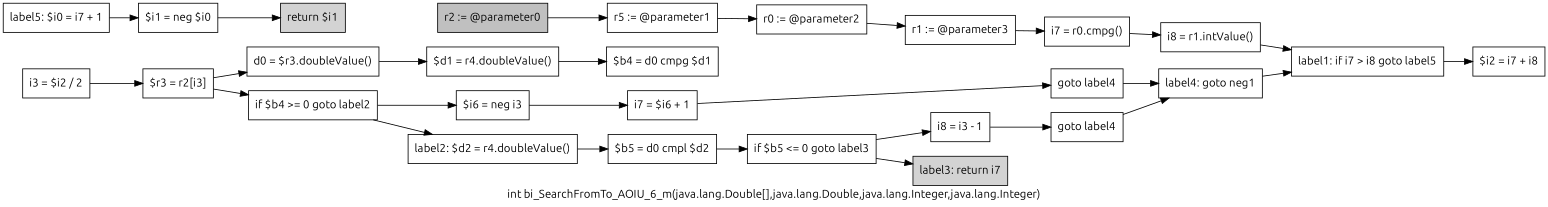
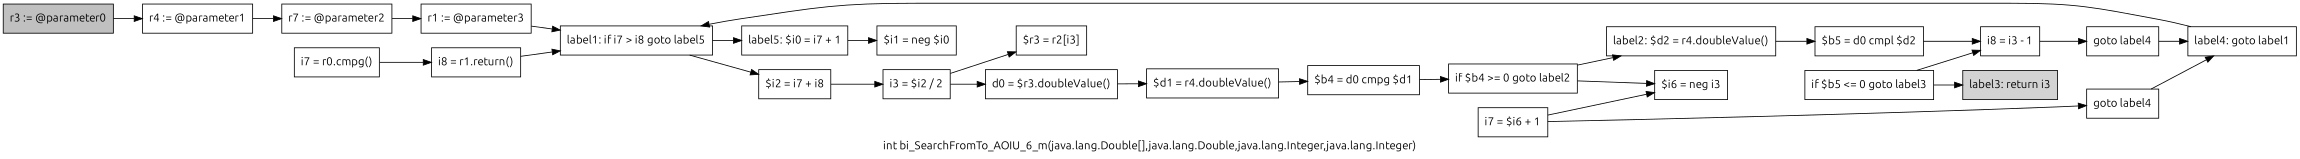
  digraph {
    fontname=Ubuntu
    label="int bi_SearchFromTo_AOIU_6_m(java.lang.Double[],java.lang.Double,java.lang.Integer,java.lang.Integer)"
    rankdir=LR
    node [fontname=Ubuntu shape=box]
    edge [fontname=Ubuntu]
-   n1 [fillcolor=gray label="r2 := @parameter0" style=filled]
-   n2 [label="r5 := @parameter1"]
-   n3 [label="r0 := @parameter2"]
+   n1 [fillcolor=gray label="r3 := @parameter0" style=filled]
+   n2 [label="r4 := @parameter1"]
+   n3 [label="r7 := @parameter2"]
    n4 [label="r1 := @parameter3"]
    n5 [label="i7 = r0.cmpg()"]
-   n6 [label="i8 = r1.intValue()"]
+   n6 [label="i8 = r1.return()"]
    n7 [label="label1: if i7 > i8 goto label5"]
    n8 [label="$i2 = i7 + i8"]
    n9 [label="label5: $i0 = i7 + 1"]
    n10 [label="i3 = $i2 / 2"]
    n11 [label="$i1 = neg $i0"]
    n12 [label="$r3 = r2[i3]"]
-   n13 [fillcolor=lightgray label="return $i1" style=filled]
    n14 [label="d0 = $r3.doubleValue()"]
    n15 [label="$d1 = r4.doubleValue()"]
    n16 [label="$b4 = d0 cmpg $d1"]
    n17 [label="if $b4 >= 0 goto label2"]
    n18 [label="$i6 = neg i3"]
    n19 [label="label2: $d2 = r4.doubleValue()"]
    n20 [label="i7 = $i6 + 1"]
    n21 [label="$b5 = d0 cmpl $d2"]
    n22 [label="goto label4"]
    n23 [label="if $b5 <= 0 goto label3"]
-   n24 [label="label4: goto neg1"]
+   n24 [label="label4: goto label1"]
    n25 [label="i8 = i3 - 1"]
-   n26 [fillcolor=lightgray label="label3: return i7" style=filled]
+   n26 [fillcolor=lightgray label="label3: return i3" style=filled]
    n27 [label="goto label4"]
    n1 -> n2
    n2 -> n3
    n3 -> n4
-   n4 -> n5
+   n4 -> n7
    n5 -> n6
    n6 -> n7
    n7 -> n8
+   n7 -> n9
+   n8 -> n10
    n9 -> n11
    n10 -> n12
-   n11 -> n13
-   n12 -> n14
+   n10 -> n14
    n14 -> n15
    n15 -> n16
-   n12 -> n17
+   n16 -> n17
    n17 -> n18
    n17 -> n19
-   n18 -> n20
+   n20 -> n18
    n19 -> n21
    n20 -> n22
-   n21 -> n23
+   n21 -> n25
    n22 -> n24
    n23 -> n25
    n23 -> n26
    n24 -> n7
    n25 -> n27
    n27 -> n24
  }
